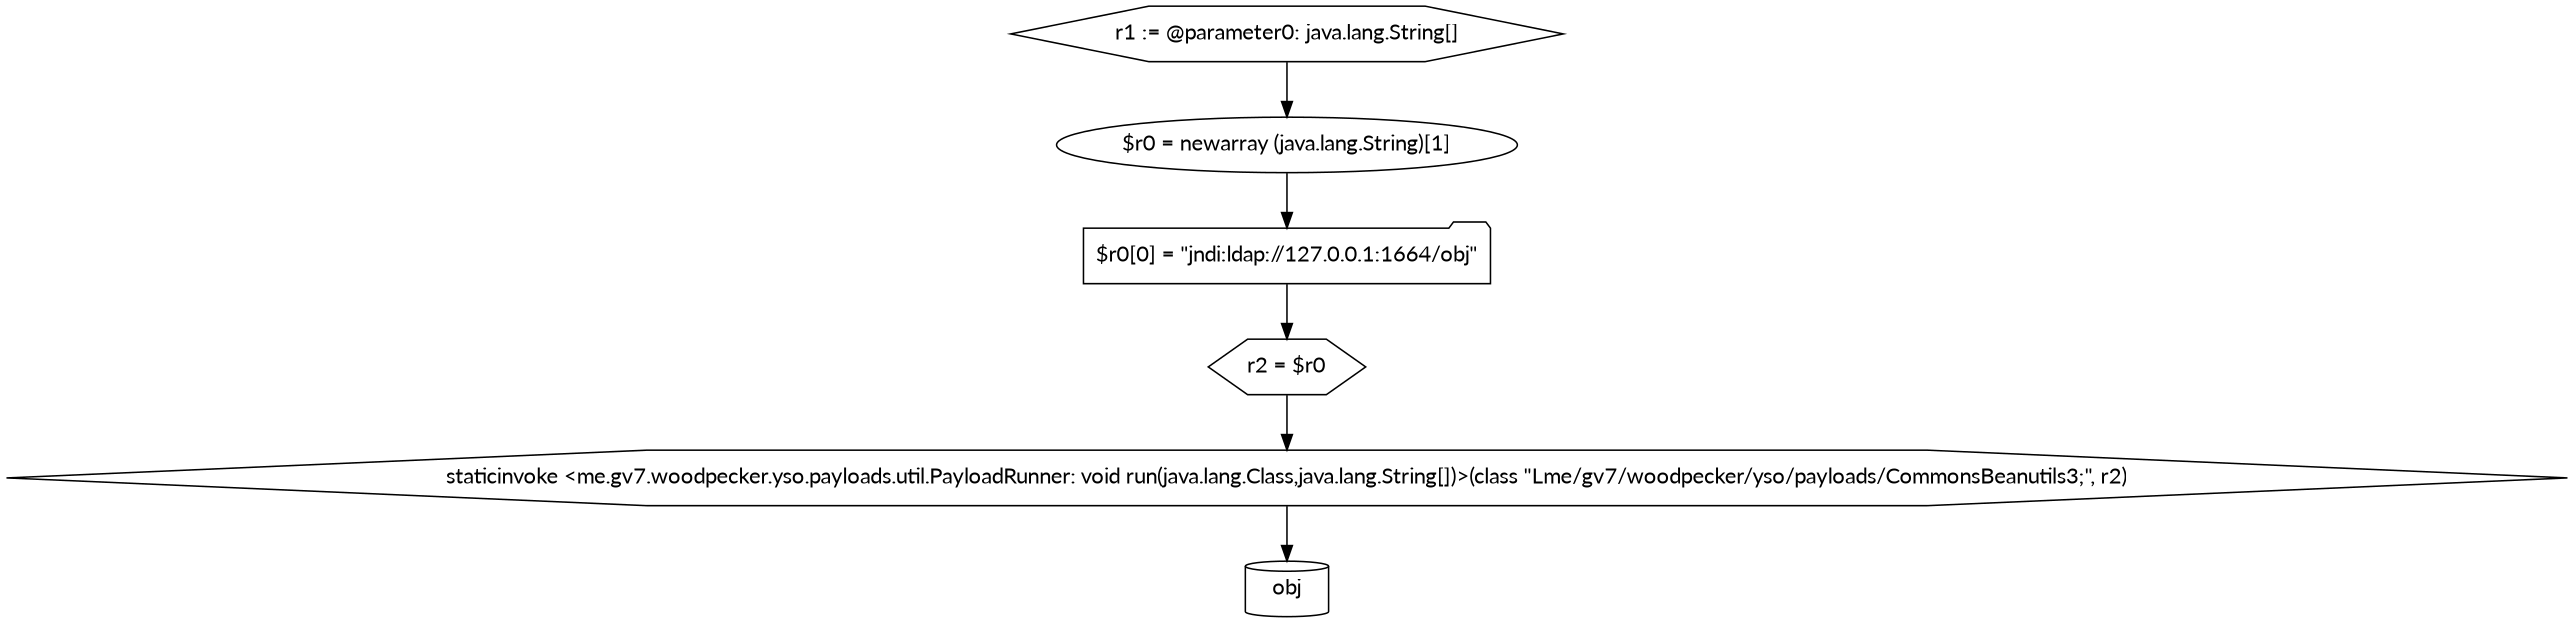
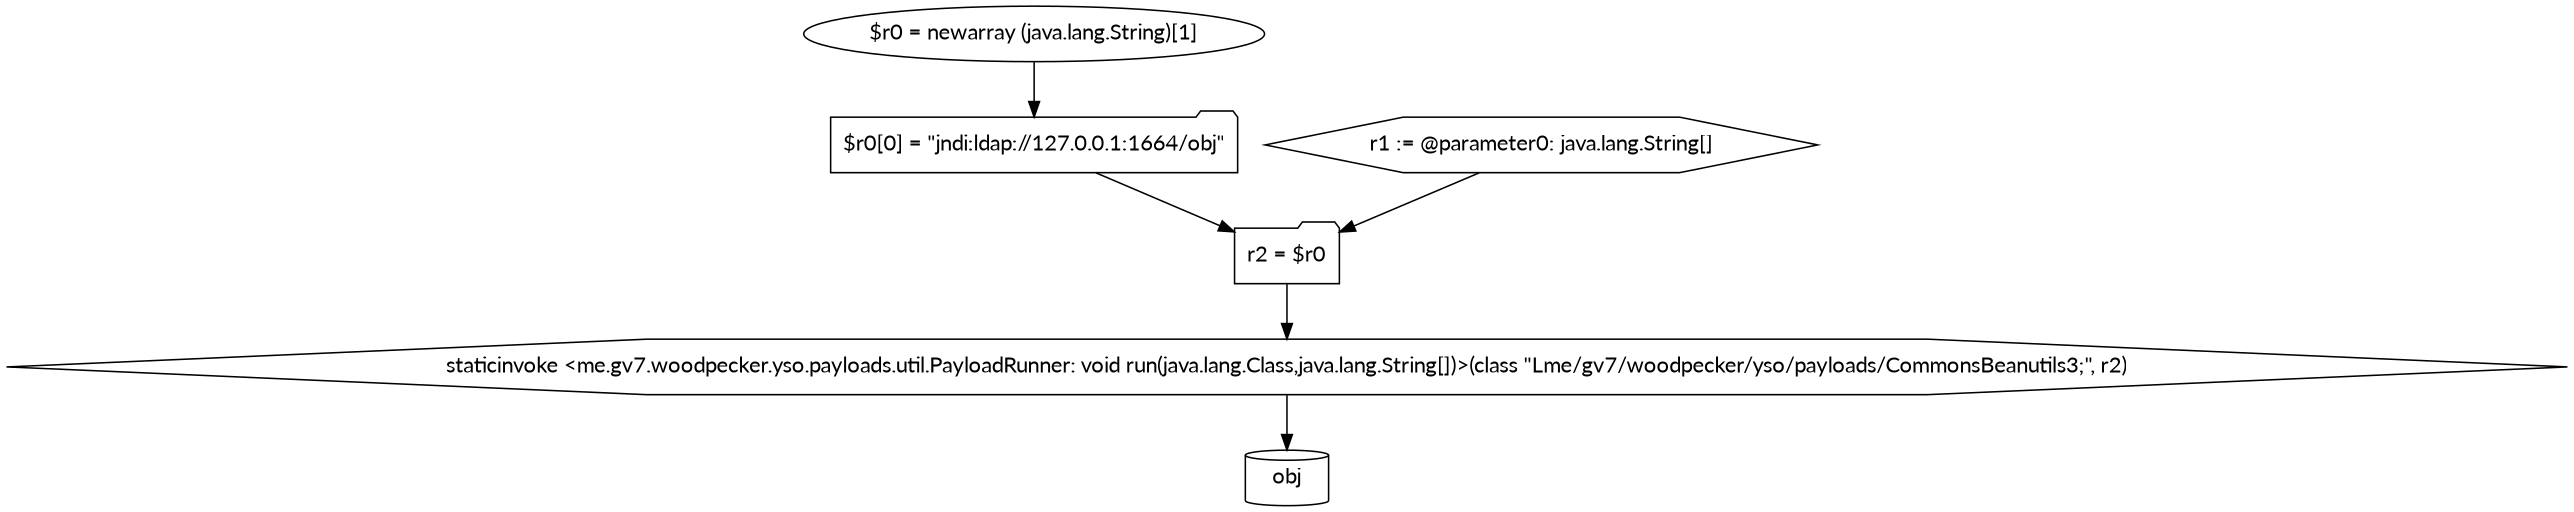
  digraph {
    fontname=Lato
    node [fontname=Lato shape=hexagon]
    edge [fontname=Lato]
    "$r0 = newarray (java.lang.String)[1]" [shape=ellipse]
    "r1 := @parameter0: java.lang.String[]"
    "$r0[0] = \"jndi:ldap://127.0.0.1:1664/obj\"" [shape=folder]
-   "r2 = $r0"
+   "r2 = $r0" [shape=folder]
    "staticinvoke <me.gv7.woodpecker.yso.payloads.util.PayloadRunner: void run(java.lang.Class,java.lang.String[])>(class \"Lme/gv7/woodpecker/yso/payloads/CommonsBeanutils3;\", r2)"
    n6 [label=obj shape=cylinder]
    "$r0 = newarray (java.lang.String)[1]" -> "$r0[0] = \"jndi:ldap://127.0.0.1:1664/obj\""
-   "r1 := @parameter0: java.lang.String[]" -> "$r0 = newarray (java.lang.String)[1]"
+   "r1 := @parameter0: java.lang.String[]" -> "r2 = $r0"
    "$r0[0] = \"jndi:ldap://127.0.0.1:1664/obj\"" -> "r2 = $r0"
    "r2 = $r0" -> "staticinvoke <me.gv7.woodpecker.yso.payloads.util.PayloadRunner: void run(java.lang.Class,java.lang.String[])>(class \"Lme/gv7/woodpecker/yso/payloads/CommonsBeanutils3;\", r2)"
    "staticinvoke <me.gv7.woodpecker.yso.payloads.util.PayloadRunner: void run(java.lang.Class,java.lang.String[])>(class \"Lme/gv7/woodpecker/yso/payloads/CommonsBeanutils3;\", r2)" -> n6
  }
